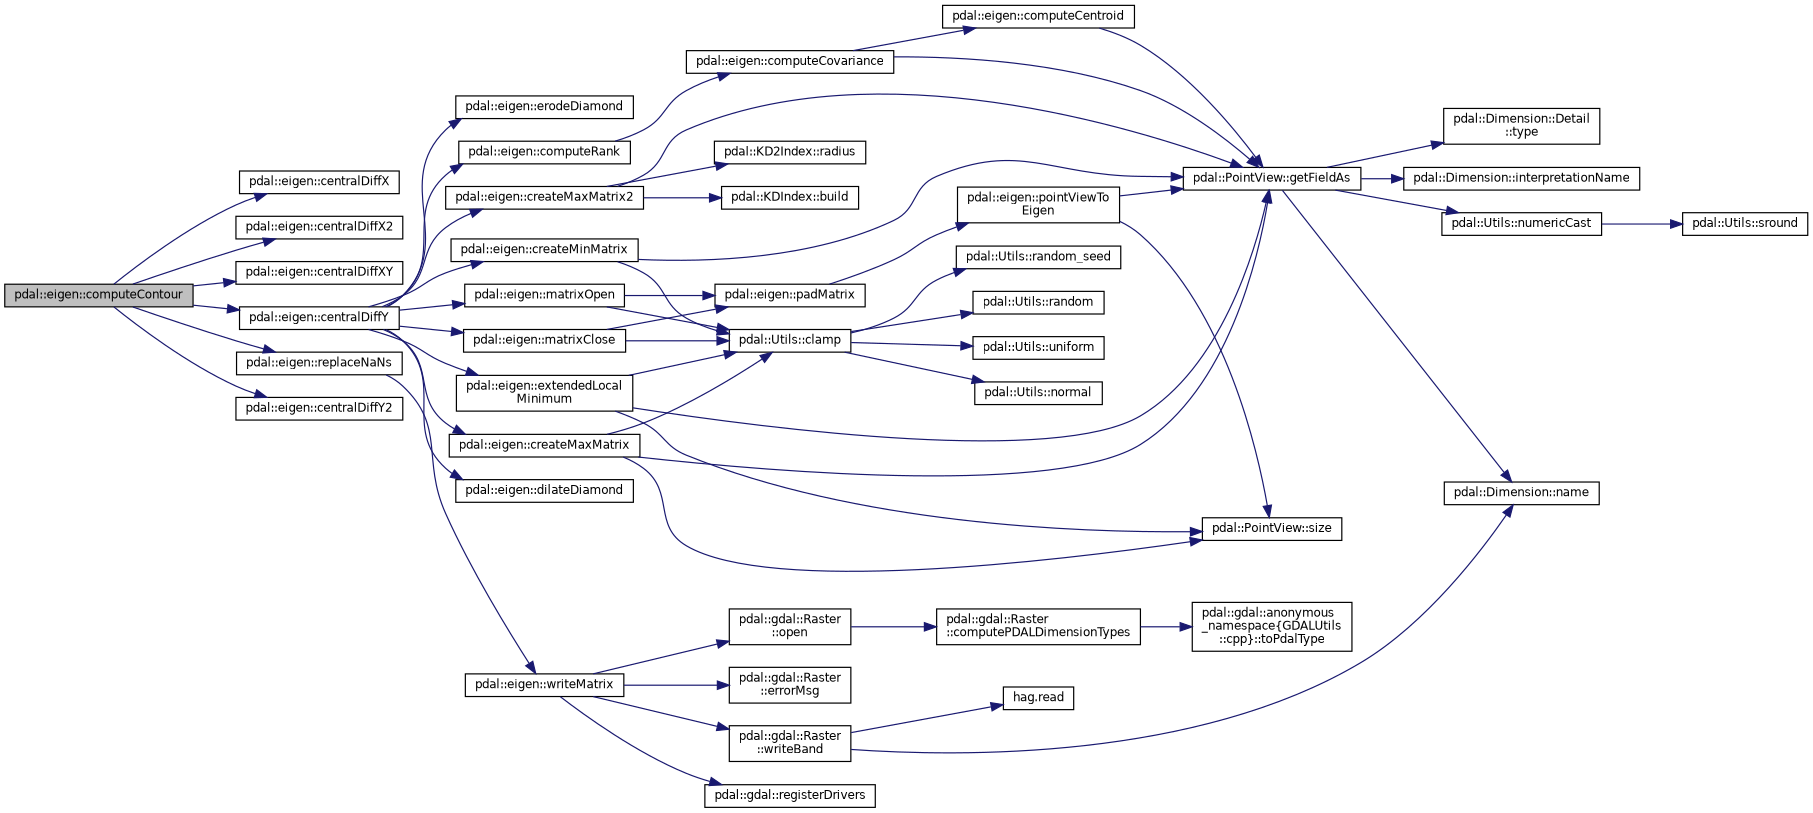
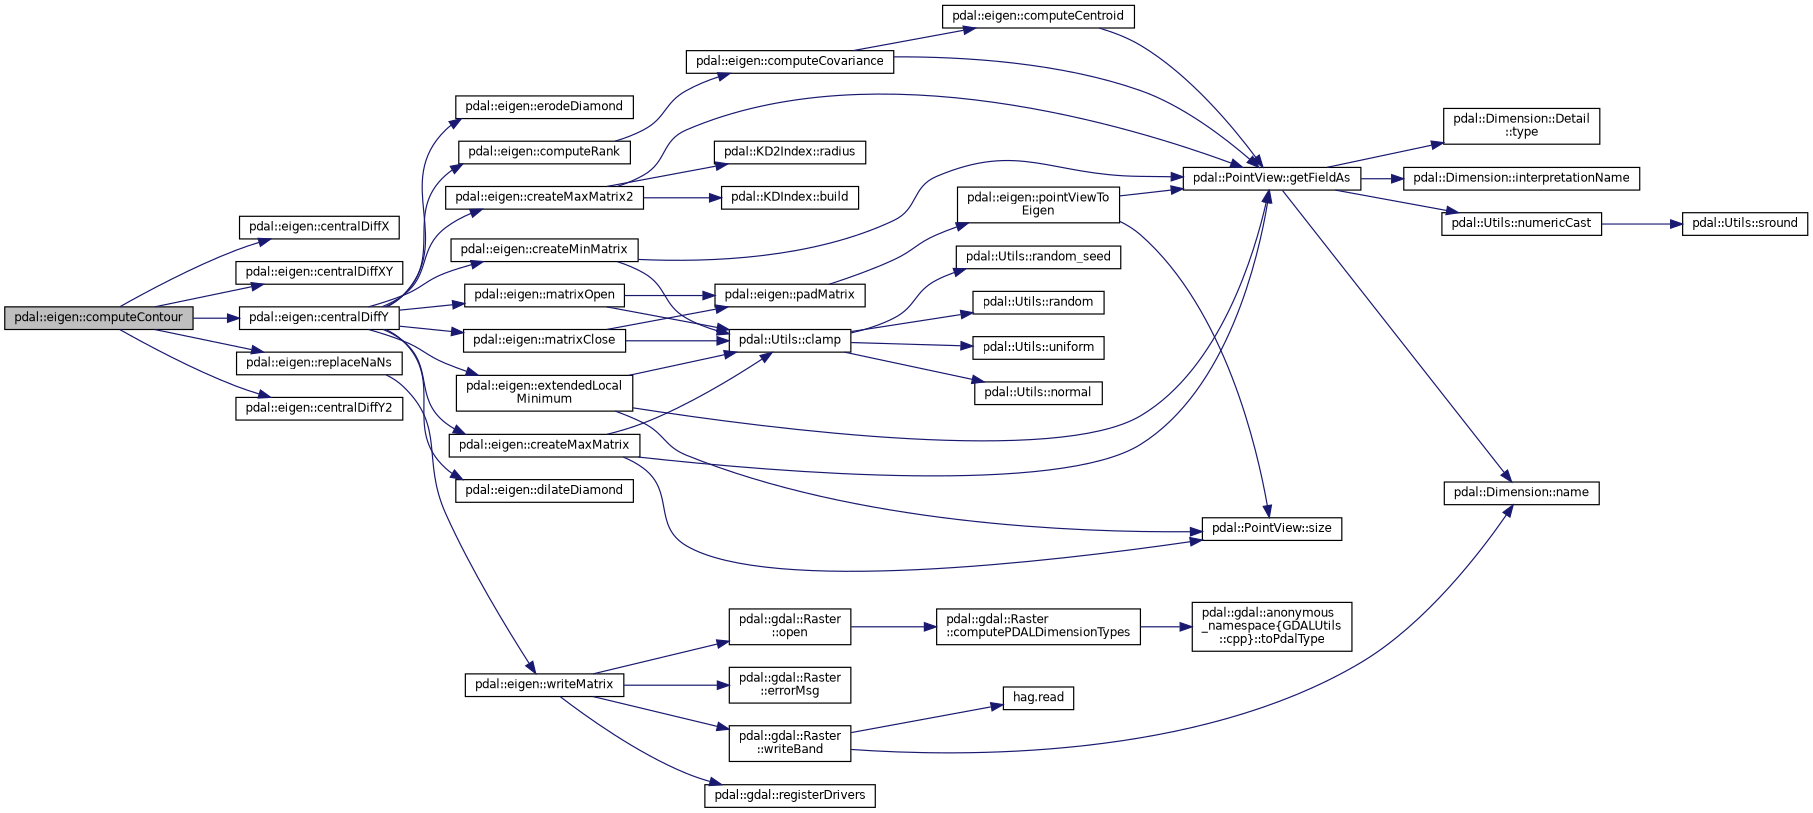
  digraph {
    rankdir=LR
    node [color=black fillcolor=white fontname=Helvetica fontsize=10 shape=record style=filled]
    edge [color=midnightblue fontname=Helvetica fontsize=10 labelfontname=Helvetica labelfontsize=10 style=solid]
    n1 [fillcolor=grey75 fontcolor=black height=0.2 label="pdal::eigen::computeContour" width=0.4]
    n2 [height=0.2 label="pdal::eigen::centralDiffX" width=0.4]
-   n3 [height=0.2 label="pdal::eigen::centralDiffX2" width=0.4]
    n4 [height=0.2 label="pdal::eigen::centralDiffXY" width=0.4]
    n5 [height=0.2 label="pdal::eigen::centralDiffY" width=0.4]
    n6 [height=0.2 label="pdal::eigen::centralDiffY2" width=0.4]
    n7 [height=0.2 label="pdal::eigen::replaceNaNs" width=0.4]
    n8 [height=0.2 label="pdal::eigen::computeRank" width=0.4]
    n9 [height=0.2 label="pdal::eigen::createMaxMatrix" width=0.4]
    n10 [height=0.2 label="pdal::eigen::createMaxMatrix2" width=0.4]
    n11 [height=0.2 label="pdal::eigen::createMinMatrix" width=0.4]
    n12 [height=0.2 label="pdal::eigen::dilateDiamond" width=0.4]
    n13 [height=0.2 label="pdal::eigen::erodeDiamond" width=0.4]
    n14 [height=0.2 label="pdal::eigen::extendedLocal\lMinimum" width=0.4]
    n15 [height=0.2 label="pdal::eigen::matrixClose" width=0.4]
    n16 [height=0.2 label="pdal::eigen::matrixOpen" width=0.4]
    n17 [height=0.2 label="pdal::eigen::writeMatrix" width=0.4]
    n18 [height=0.2 label="pdal::eigen::computeCovariance" width=0.4]
    n19 [height=0.2 label="pdal::PointView::getFieldAs" width=0.4]
    n20 [height=0.2 label="pdal::PointView::size" width=0.4]
    n21 [height=0.2 label="pdal::Utils::clamp" width=0.4]
    n22 [height=0.2 label="pdal::KDIndex::build" width=0.4]
    n23 [height=0.2 label="pdal::KD2Index::radius" width=0.4]
    n24 [height=0.2 label="pdal::eigen::padMatrix" width=0.4]
    n25 [height=0.2 label="pdal::eigen::computeCentroid" width=0.4]
    n26 [height=0.2 label="pdal::Dimension::interpretationName" width=0.4]
    n27 [height=0.2 label="pdal::Dimension::name" width=0.4]
    n28 [height=0.2 label="pdal::Utils::numericCast" width=0.4]
    n29 [height=0.2 label="pdal::Dimension::Detail\l::type" width=0.4]
    n30 [height=0.2 label="pdal::Utils::sround" width=0.4]
    n31 [height=0.2 label="pdal::Utils::random_seed" width=0.4]
    n32 [height=0.2 label="pdal::Utils::random" width=0.4]
    n33 [height=0.2 label="pdal::Utils::uniform" width=0.4]
    n34 [height=0.2 label="pdal::Utils::normal" width=0.4]
    n35 [height=0.2 label="pdal::eigen::pointViewTo\lEigen" width=0.4]
    n36 [height=0.2 label="pdal::gdal::registerDrivers" width=0.4]
    n37 [height=0.2 label="pdal::gdal::Raster\l::open" width=0.4]
    n38 [height=0.2 label="pdal::gdal::Raster\l::errorMsg" width=0.4]
    n39 [height=0.2 label="pdal::gdal::Raster\l::writeBand" width=0.4]
    n40 [height=0.2 label="pdal::gdal::Raster\l::computePDALDimensionTypes" width=0.4]
    n41 [height=0.2 label="hag.read" width=0.4]
    n42 [height=0.2 label="pdal::gdal::anonymous\l_namespace\{GDALUtils\l::cpp\}::toPdalType" width=0.4]
    n1 -> n2
-   n1 -> n3
    n1 -> n4
    n1 -> n5
    n1 -> n6
    n1 -> n7
    n5 -> n8
    n5 -> n9
    n5 -> n10
    n5 -> n11
    n5 -> n12
    n5 -> n13
    n5 -> n14
    n5 -> n15
    n5 -> n16
    n7 -> n17
    n8 -> n18
    n9 -> n19
    n9 -> n20
    n9 -> n21
    n10 -> n19
    n10 -> n22
    n10 -> n23
    n11 -> n19
    n11 -> n21
    n14 -> n19
    n14 -> n20
    n14 -> n21
    n15 -> n21
    n15 -> n24
    n16 -> n21
    n16 -> n24
    n17 -> n36
    n17 -> n37
    n17 -> n38
    n17 -> n39
    n18 -> n19
    n18 -> n25
    n19 -> n26
    n19 -> n27
    n19 -> n28
    n19 -> n29
    n21 -> n31
    n21 -> n32
    n21 -> n33
    n21 -> n34
    n24 -> n35
    n25 -> n19
    n28 -> n30
    n35 -> n19
    n35 -> n20
    n37 -> n40
    n39 -> n27
    n39 -> n41
    n40 -> n42
  }
